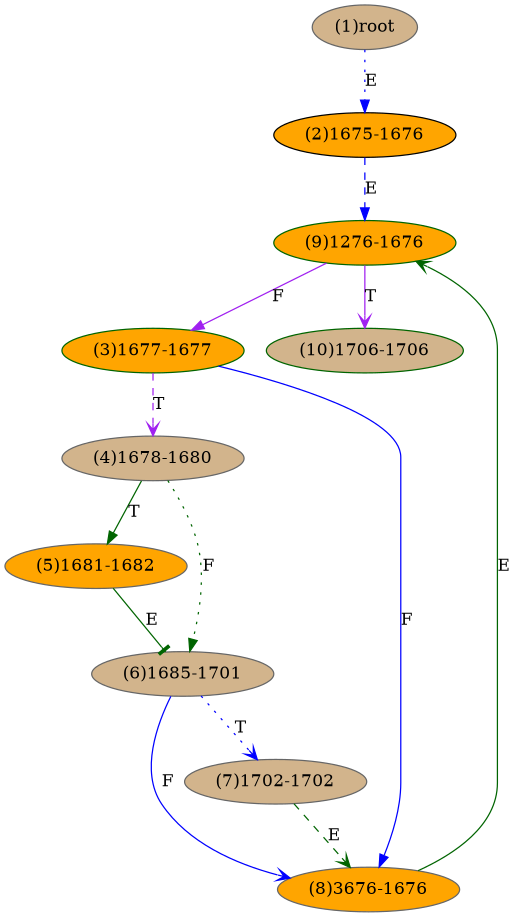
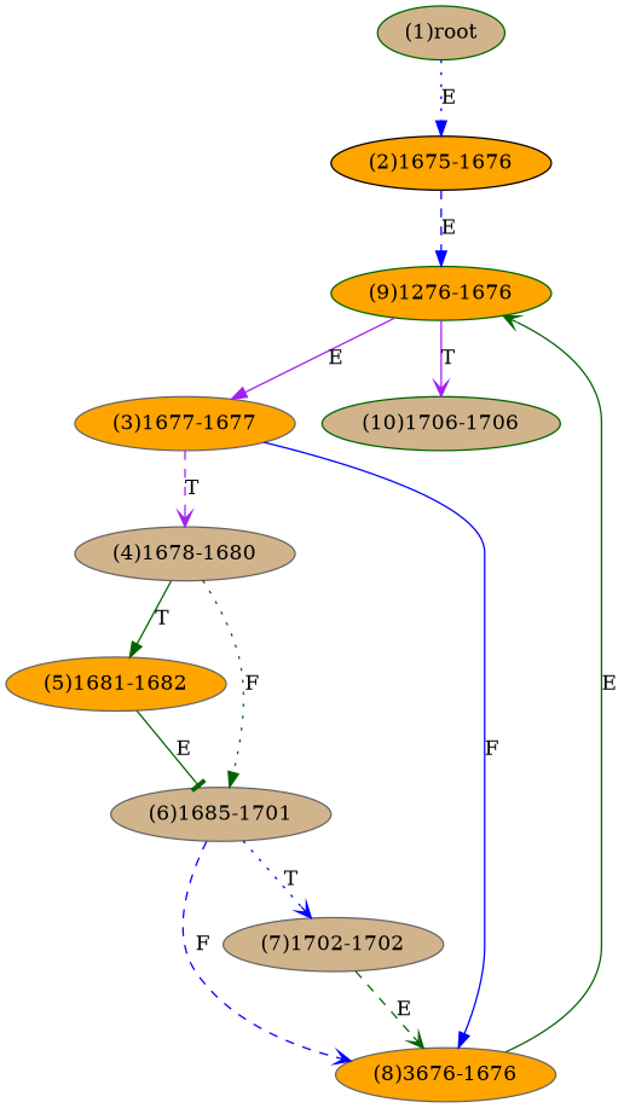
  digraph {
    node [color=gray40 fillcolor=tan style=filled]
    edge [arrowhead=normal color=blue style=solid]
-   n1 [label="(1)root"]
+   n1 [color=darkgreen label="(1)root"]
    n2 [color=black fillcolor=orange label="(2)1675-1676"]
    n3 [color=darkgreen fillcolor=orange label="(9)1276-1676"]
-   n4 [color=darkgreen fillcolor=orange label="(3)1677-1677"]
+   n4 [fillcolor=orange label="(3)1677-1677"]
    n5 [color=darkgreen label="(10)1706-1706"]
    n6 [label="(4)1678-1680"]
    n7 [fillcolor=orange label="(8)3676-1676"]
    n8 [fillcolor=orange label="(5)1681-1682"]
    n9 [label="(6)1685-1701"]
    n10 [label="(7)1702-1702"]
    n1 -> n2 [label=E style=dotted]
    n2 -> n3 [label=E style=dashed]
-   n3 -> n4 [color=purple label=F]
+   n3 -> n4 [color=purple label=E]
    n3 -> n5 [arrowhead=vee color=purple label=T]
    n4 -> n6 [arrowhead=vee color=purple label=T style=dashed]
    n4 -> n7 [label=F]
    n6 -> n8 [color=darkgreen label=T]
    n6 -> n9 [color=darkgreen label=F style=dotted]
    n7 -> n3 [arrowhead=vee color=darkgreen label=E]
    n8 -> n9 [arrowhead=tee color=darkgreen label=E]
-   n9 -> n7 [arrowhead=vee label=F]
+   n9 -> n7 [arrowhead=vee label=F style=dashed]
    n9 -> n10 [arrowhead=vee label=T style=dotted]
    n10 -> n7 [arrowhead=vee color=darkgreen label=E style=dashed]
  }
